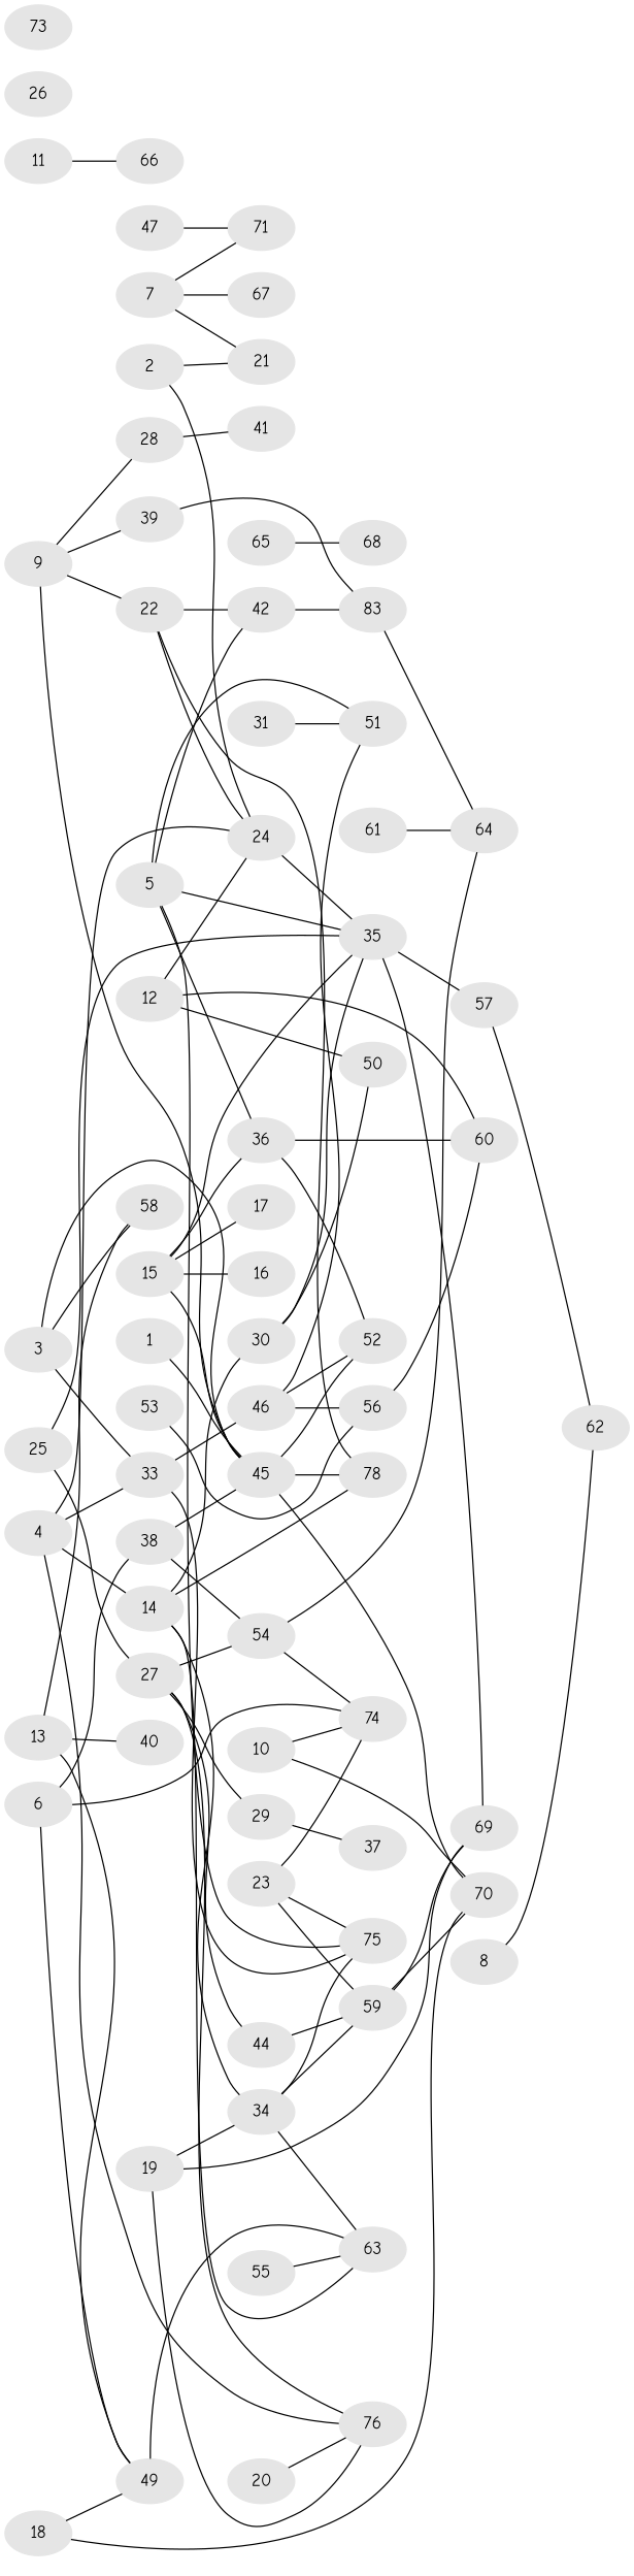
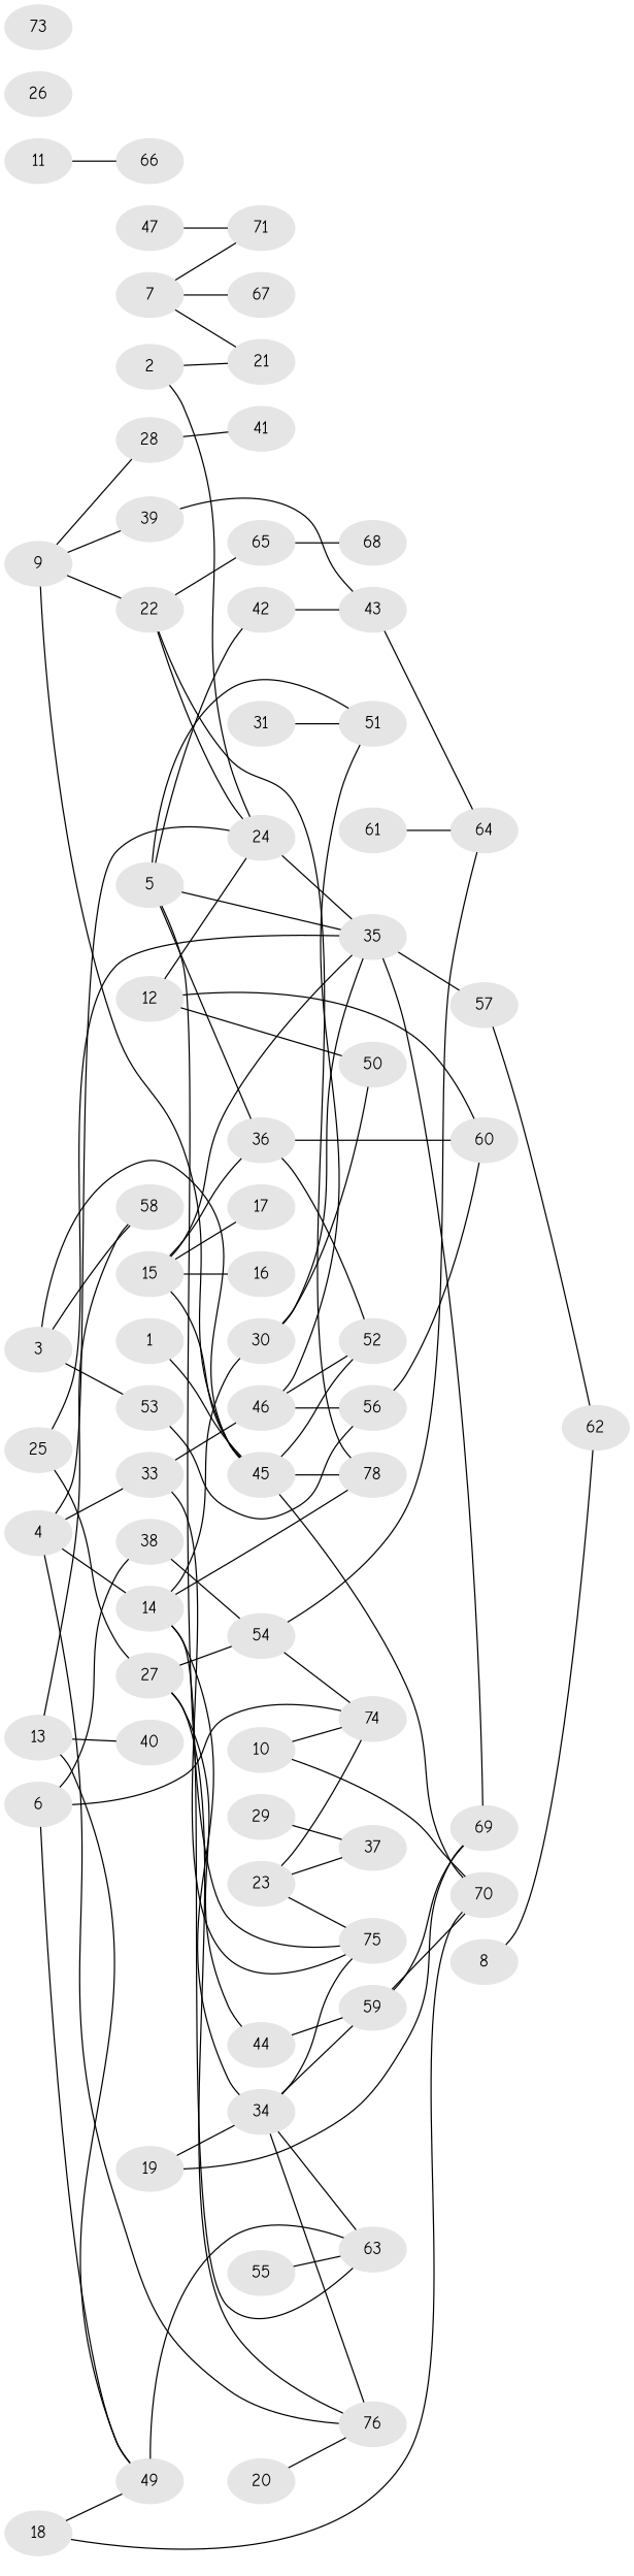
  graph {
    fontname="Comic Neue"
    rankdir=LR
    node [color=gray90 fontname="Comic Neue" style=filled]
    edge [fontname="Comic Neue"]
    1
    45
    70
    n4 [label=78]
    52
    2
    21
    24
    35
    3
    33
    58
    75
    46
    4
    14
    n17 [label=76]
    30
    34
    63
    5
    36
    42
    51
    69
    57
    60
-   43 [label=83]
+   43
    6
    38
    49
    74
    54
    7
    67
    71
    8
    62
    9
    22
    28
    39
    65
    41
    10
    11
    66
    12
    50
    13
    40
    59
    15
    16
    17
    18
    19
    20
    68
    23
    37
    25
    27
    29
    44
    26
    64
    31
    56
    47
    53
    55
    61
    73
    1 -- 45
    45 -- 70
    45 -- n4
    45 -- 52
    2 -- 21
    2 -- 24
    24 -- 35
    35 -- 69
    35 -- 57
    3 -- 45
-   3 -- 33
+   3 -- 53
    3 -- 58
    33 -- 75
    33 -- 46
    46 -- 52
    46 -- 51
    46 -- 56
    4 -- 24
    4 -- 33
    4 -- 14
    4 -- n17
    14 -- n4
    14 -- 30
    14 -- 34
    14 -- 63
    30 -- 35
    30 -- 50
    34 -- 75
    34 -- 63
    34 -- 59
    5 -- 35
    5 -- 75
    5 -- 36
    5 -- 42
    5 -- 51
    36 -- 52
    36 -- 60
    42 -- 43
    57 -- 62
    43 -- 64
    6 -- 38
    6 -- 49
    6 -- 74
-   38 -- 45
    38 -- 54
    49 -- 63
    54 -- 74
    54 -- 64
    7 -- 21
    7 -- 67
    7 -- 71
    8 -- 62
    9 -- 45
    9 -- 22
    9 -- 28
    9 -- 39
    22 -- n4
    22 -- 24
-   22 -- 42
+   22 -- 65
    28 -- 41
    39 -- 43
    65 -- 68
    10 -- 70
    10 -- 74
    11 -- 66
    12 -- 24
    12 -- 60
    12 -- 50
    13 -- 58
    13 -- 49
    13 -- 40
    59 -- 70
    59 -- 69
    15 -- 45
    15 -- 35
    15 -- 36
    15 -- 16
    15 -- 17
    18 -- 70
    18 -- 49
-   19 -- n17
+   34 -- n17
    19 -- 34
    19 -- 69
    20 -- n17
    23 -- 75
    23 -- 74
-   23 -- 59
+   23 -- 37
    25 -- 35
    25 -- 27
    27 -- n17
    27 -- 54
-   27 -- 29
    27 -- 44
    29 -- 37
    44 -- 59
    31 -- 51
    56 -- 60
    47 -- 71
    53 -- 56
    55 -- 63
    61 -- 64
  }
